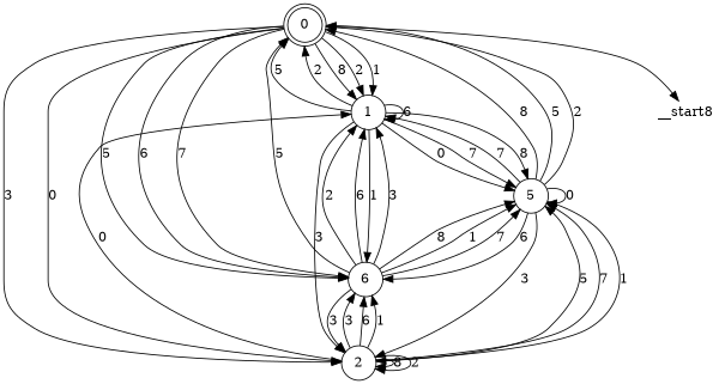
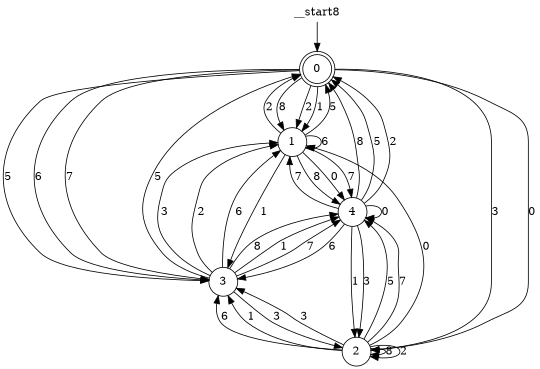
  digraph {
    node [shape=circle]
    n1 [label=0 shape=doublecircle]
    n2 [label=1]
    n3 [label=2]
-   n4 [label=6]
-   n5 [label=5]
+   n4 [label=3]
+   n5 [label=4]
    n6 [height=0 label=__start8 shape=none width=0]
    n1 -> n2 [label=8]
    n1 -> n2 [label=2]
    n1 -> n2 [label=1]
    n1 -> n3 [label=3]
    n1 -> n3 [label=0]
    n1 -> n4 [label=5]
    n1 -> n4 [label=6]
    n1 -> n4 [label=7]
    n2 -> n1 [label=5]
    n2 -> n1 [label=2]
    n2 -> n2 [label=6]
-   n2 -> n3 [label=3]
    n2 -> n4 [label=1]
    n2 -> n5 [label=8]
    n2 -> n5 [label=0]
    n2 -> n5 [label=7]
    n3 -> n2 [label=0]
    n3 -> n3 [label=8]
    n3 -> n3 [label=2]
    n3 -> n4 [label=3]
    n3 -> n4 [label=6]
    n3 -> n4 [label=1]
    n3 -> n5 [label=5]
    n3 -> n5 [label=7]
    n4 -> n1 [label=5]
    n4 -> n2 [label=3]
    n4 -> n2 [label=2]
    n4 -> n2 [label=6]
    n4 -> n3 [label=3]
    n4 -> n5 [label=8]
    n4 -> n5 [label=1]
    n4 -> n5 [label=7]
    n5 -> n1 [label=8]
    n5 -> n1 [label=5]
    n5 -> n1 [label=2]
    n5 -> n2 [label=7]
    n5 -> n3 [label=3]
    n5 -> n3 [label=1]
    n5 -> n4 [label=6]
    n5 -> n5 [label=0]
-   n1 -> n6
+   n6 -> n1
  }
